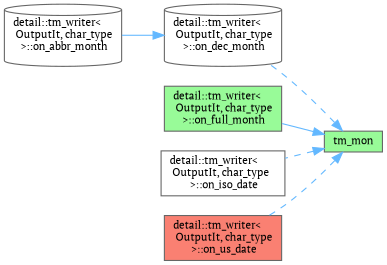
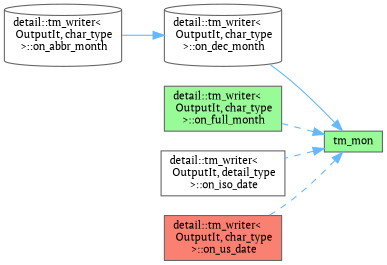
  digraph {
    fontname="PT Serif"
    rankdir=RL
    node [color=grey40 fillcolor=white fontname="PT Serif" fontsize=10 shape=box style=filled]
    edge [color=steelblue1 dir=back fontname="PT Serif" fontsize=10 labelfontname=Helvetica labelfontsize=10 style=dashed]
    n1 [color=gray40 fillcolor=palegreen fontcolor=black height=0.2 label=tm_mon width=0.4]
    n2 [height=0.2 label="detail::tm_writer\<\l OutputIt, char_type\l \>::on_dec_month" shape=cylinder width=0.4]
    n3 [fillcolor=palegreen height=0.2 label="detail::tm_writer\<\l OutputIt, char_type\l \>::on_full_month" width=0.4]
-   n4 [height=0.2 label="detail::tm_writer\<\l OutputIt, char_type\l \>::on_iso_date" width=0.4]
+   n4 [height=0.2 label="detail::tm_writer\<\l OutputIt, detail_type\l \>::on_iso_date" width=0.4]
    n5 [fillcolor=salmon height=0.2 label="detail::tm_writer\<\l OutputIt, char_type\l \>::on_us_date" width=0.4]
    n6 [height=0.2 label="detail::tm_writer\<\l OutputIt, char_type\l \>::on_abbr_month" shape=cylinder width=0.4]
-   n1 -> n2
-   n1 -> n3 [style=solid]
+   n1 -> n2 [style=solid]
+   n1 -> n3
    n1 -> n4
    n1 -> n5
    n2 -> n6 [style=solid]
  }
